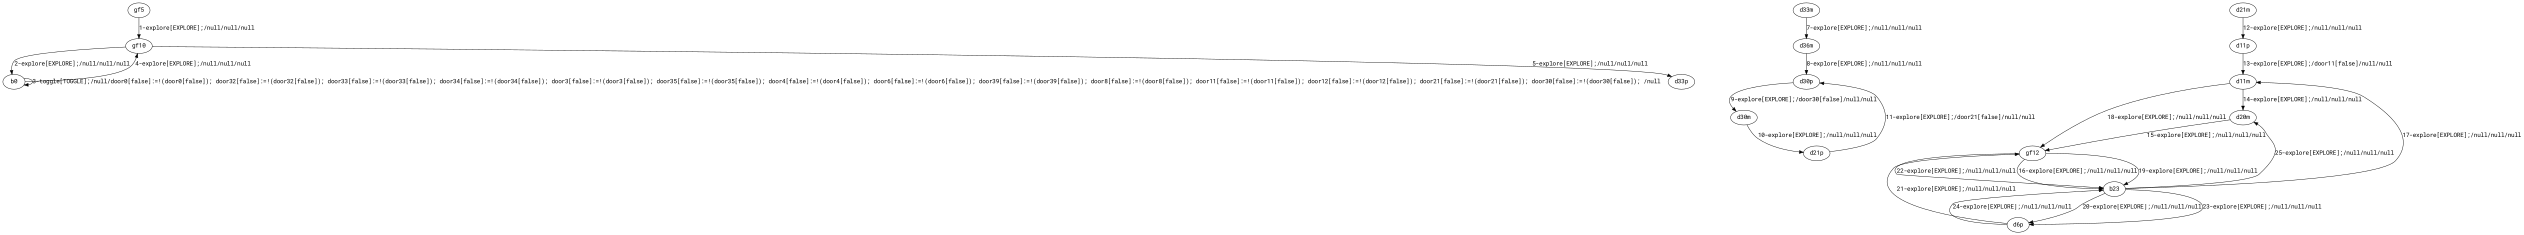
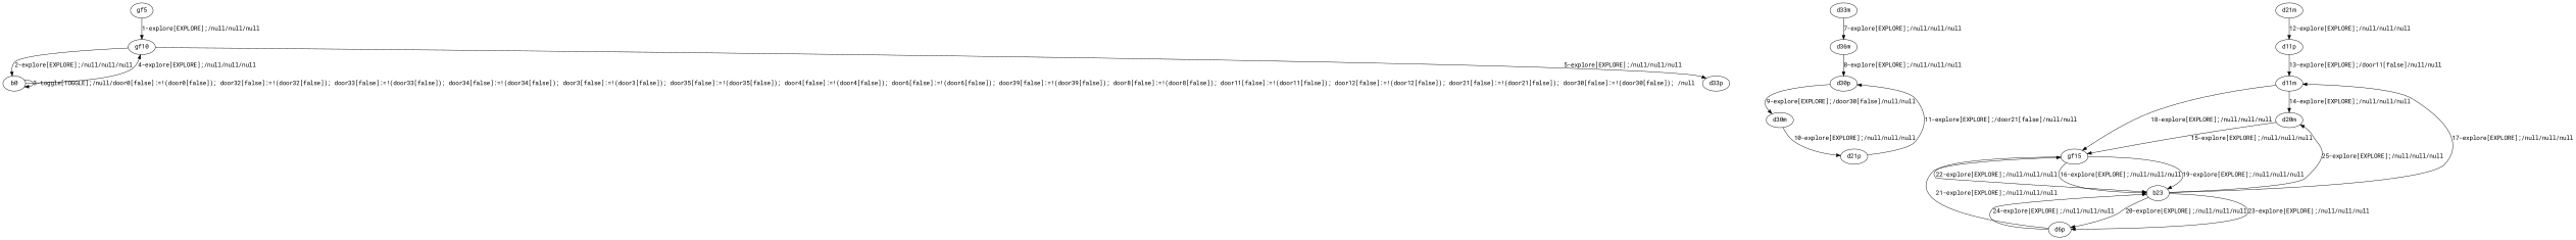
  digraph {
    fontname="Roboto Mono"
    node [fontname="Roboto Mono"]
    edge [fontname="Roboto Mono"]
    gf5
    gf10
    b0
    d33p
    d33m
    d36m
    d30p
    d30m
    d21p
    d21m
    d11p
    d11m
    d20m
-   gf15 [label=gf12]
+   gf15
    b23
    d6p
    gf5 -> gf10 [label="1-explore[EXPLORE];/null/null/null"]
    gf10 -> b0 [label="2-explore[EXPLORE];/null/null/null"]
    gf10 -> d33p [label="5-explore[EXPLORE];/null/null/null"]
    b0 -> gf10 [label="4-explore[EXPLORE];/null/null/null"]
    b0 -> b0 [label="3-toggle[TOGGLE];/null/door0[false]:=!(door0[false]); door32[false]:=!(door32[false]); door33[false]:=!(door33[false]); door34[false]:=!(door34[false]); door3[false]:=!(door3[false]); door35[false]:=!(door35[false]); door4[false]:=!(door4[false]); door6[false]:=!(door6[false]); door39[false]:=!(door39[false]); door8[false]:=!(door8[false]); door11[false]:=!(door11[false]); door12[false]:=!(door12[false]); door21[false]:=!(door21[false]); door30[false]:=!(door30[false]); /null"]
    d33m -> d36m [label="7-explore[EXPLORE];/null/null/null"]
    d36m -> d30p [label="8-explore[EXPLORE];/null/null/null"]
    d30p -> d30m [label="9-explore[EXPLORE];/door30[false]/null/null"]
    d30m -> d21p [label="10-explore[EXPLORE];/null/null/null"]
    d21p -> d30p [label="11-explore[EXPLORE];/door21[false]/null/null"]
    d21m -> d11p [label="12-explore[EXPLORE];/null/null/null"]
    d11p -> d11m [label="13-explore[EXPLORE];/door11[false]/null/null"]
    d11m -> d20m [label="14-explore[EXPLORE];/null/null/null"]
    d11m -> gf15 [label="18-explore[EXPLORE];/null/null/null"]
    d20m -> gf15 [label="15-explore[EXPLORE];/null/null/null"]
    gf15 -> b23 [label="16-explore[EXPLORE];/null/null/null"]
    gf15 -> b23 [label="19-explore[EXPLORE];/null/null/null"]
    gf15 -> b23 [label="22-explore[EXPLORE];/null/null/null"]
    b23 -> d11m [label="17-explore[EXPLORE];/null/null/null"]
    b23 -> d20m [label="25-explore[EXPLORE];/null/null/null"]
    b23 -> d6p [label="20-explore[EXPLORE];/null/null/null"]
    b23 -> d6p [label="23-explore[EXPLORE];/null/null/null"]
    d6p -> gf15 [label="21-explore[EXPLORE];/null/null/null"]
    d6p -> b23 [label="24-explore[EXPLORE];/null/null/null"]
  }
